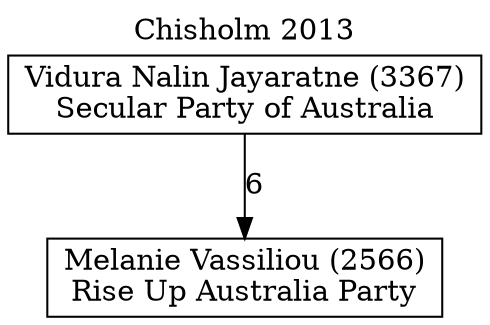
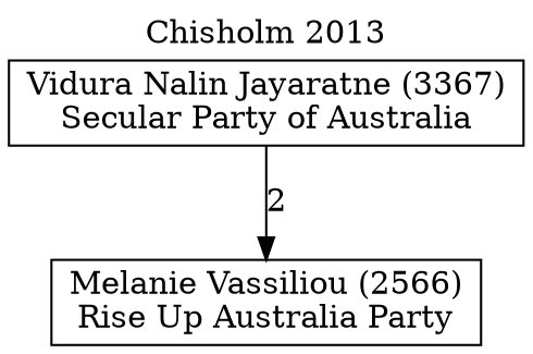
  digraph {
    label="Chisholm 2013"
    labelloc=t
    mclimit=10
    node [shape=box]
    n1 [label="Melanie Vassiliou (2566)\nRise Up Australia Party"]
    n2 [label="Vidura Nalin Jayaratne (3367)\nSecular Party of Australia"]
-   n2 -> n1 [label=6]
+   n2 -> n1 [label=2]
  }
